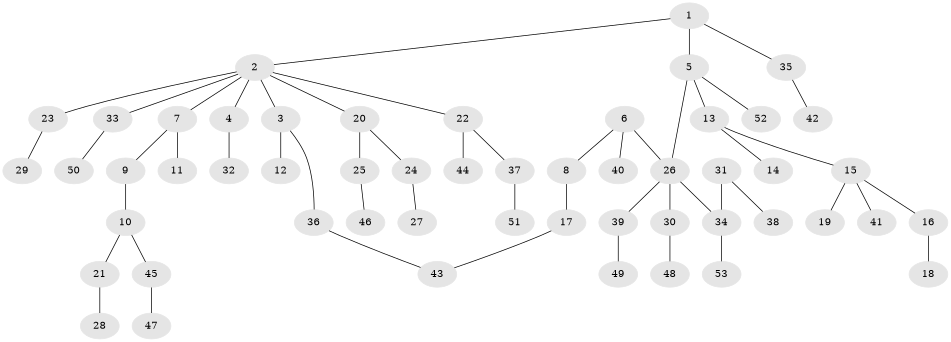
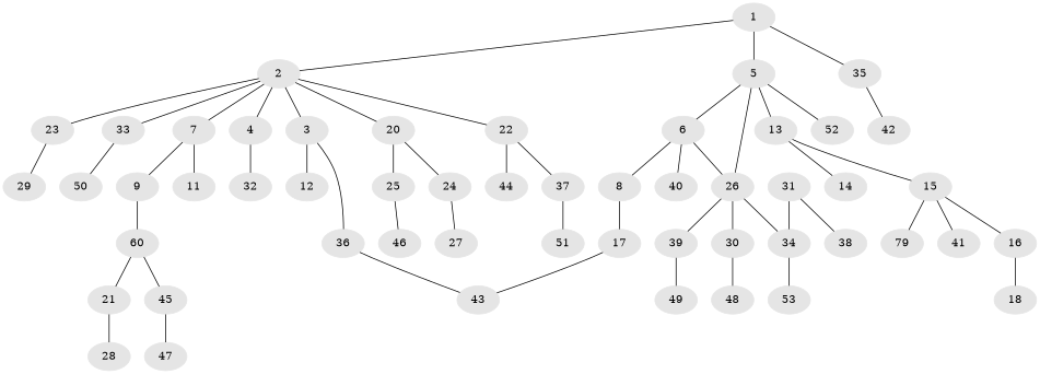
  graph {
    node [color=gray90 style=filled]
    1
    2
    5
    35
    3
    4
    7
    20
    22
    23
    33
    6
    13
    26
    52
    42
    12
    36
    32
    9
    11
    24
    25
    37
    44
    29
    50
    43
    8
    40
    14
    15
    30
    39
    34
    17
-   10
+   10 [label=60]
    21
    45
    28
    47
    16
-   19
+   19 [label=79]
    41
    18
    27
    46
    51
    48
    31
    38
    49
    53
    1 -- 2
    1 -- 5
    1 -- 35
    2 -- 3
    2 -- 4
    2 -- 7
    2 -- 20
    2 -- 22
    2 -- 23
    2 -- 33
+   5 -- 6
    5 -- 13
    5 -- 26
    5 -- 52
    35 -- 42
    3 -- 12
    3 -- 36
    4 -- 32
    7 -- 9
    7 -- 11
    20 -- 24
    20 -- 25
    22 -- 37
    22 -- 44
    23 -- 29
    33 -- 50
    6 -- 26
    6 -- 8
    6 -- 40
    13 -- 14
    13 -- 15
    26 -- 30
    26 -- 39
    26 -- 34
    36 -- 43
    9 -- 10
    24 -- 27
    25 -- 46
    37 -- 51
    8 -- 17
    15 -- 16
    15 -- 19
    15 -- 41
    30 -- 48
    39 -- 49
    34 -- 53
    17 -- 43
    10 -- 21
    10 -- 45
    21 -- 28
    45 -- 47
    16 -- 18
    31 -- 34
    31 -- 38
  }
